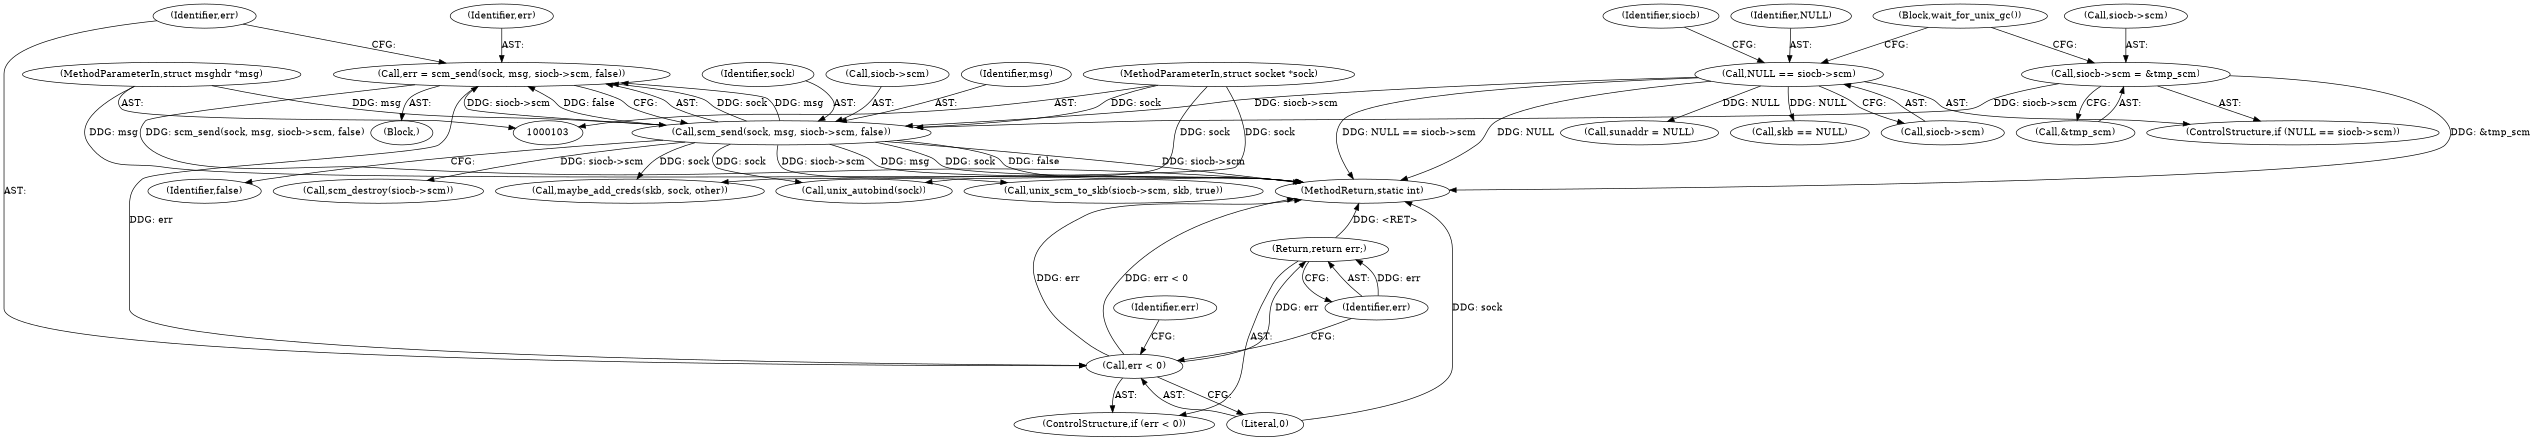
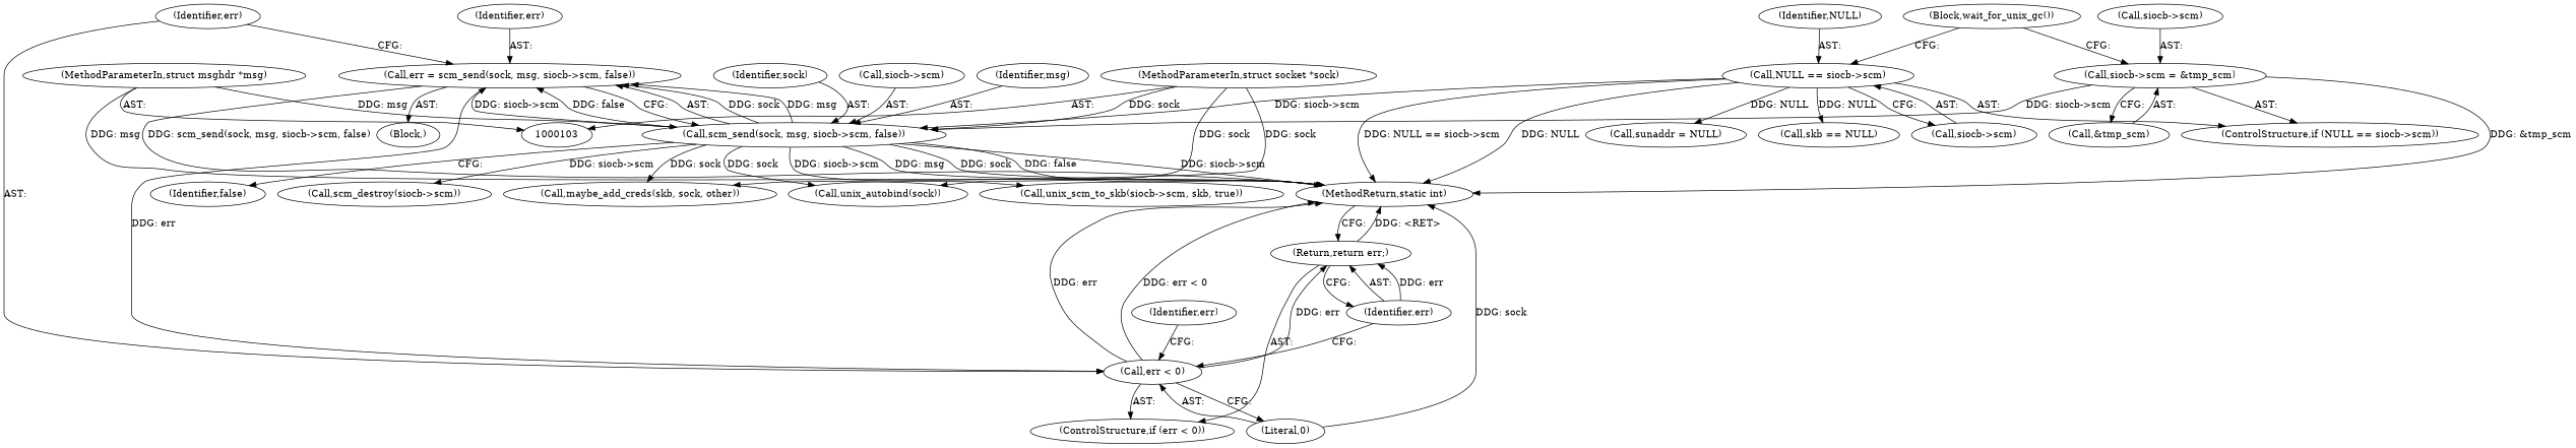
  digraph {
    n1 [label="(Call,err = scm_send(sock, msg, siocb->scm, false))"]
    n2 [label="(Call,scm_send(sock, msg, siocb->scm, false))"]
    n3 [label="(Call,err < 0)"]
    n4 [label="(MethodReturn,static int)"]
    n5 [label="(Block,)"]
    n6 [label="(Identifier,false)"]
    n7 [label="(Call,maybe_add_creds(skb, sock, other))"]
    n8 [label="(Call,scm_destroy(siocb->scm))"]
    n9 [label="(Call,unix_scm_to_skb(siocb->scm, skb, true))"]
    n10 [label="(Call,unix_autobind(sock))"]
    n11 [label="(Return,return err;)"]
    n12 [label="(ControlStructure,if (err < 0))"]
    n13 [label="(Literal,0)"]
    n14 [label="(MethodParameterIn,struct socket *sock)"]
    1000103
    n16 [label="(MethodParameterIn,struct msghdr *msg)"]
    n17 [label="(Call,NULL == siocb->scm)"]
    n18 [label="(Call,sunaddr = NULL)"]
    n19 [label="(Call,skb == NULL)"]
    n20 [label="(Call,siocb->scm)"]
    n21 [label="(ControlStructure,if (NULL == siocb->scm))"]
    n22 [label="(Call,siocb->scm = &tmp_scm)"]
    n23 [label="(Call,&tmp_scm)"]
    n24 [label="(Identifier,err)"]
    n25 [label="(Identifier,err)"]
    n26 [label="(Identifier,sock)"]
    n27 [label="(Call,siocb->scm)"]
    n28 [label="(Call,siocb->scm)"]
-   n29 [label="(Identifier,siocb)"]
    n30 [label="(Identifier,NULL)"]
    n31 [label="(Identifier,msg)"]
    n32 [label="(Identifier,err)"]
    n33 [label="(Block,wait_for_unix_gc())"]
    n34 [label="(Identifier,err)"]
    n1 -> n2 [label="CFG: "]
    n1 -> n3 [label="DDG: err"]
    n1 -> n4 [label="DDG: scm_send(sock, msg, siocb->scm, false)"]
    n1 -> n5 [label="AST: "]
    n2 -> n1 [label="AST: "]
    n2 -> n1 [label="DDG: sock"]
    n2 -> n1 [label="DDG: msg"]
    n2 -> n1 [label="DDG: siocb->scm"]
    n2 -> n1 [label="DDG: false"]
    n2 -> n4 [label="DDG: siocb->scm"]
    n2 -> n4 [label="DDG: msg"]
    n2 -> n4 [label="DDG: sock"]
    n2 -> n4 [label="DDG: false"]
    n2 -> n6 [label="CFG: "]
    n2 -> n7 [label="DDG: sock"]
    n2 -> n8 [label="DDG: siocb->scm"]
    n2 -> n9 [label="DDG: siocb->scm"]
    n2 -> n10 [label="DDG: sock"]
    n3 -> n4 [label="DDG: err"]
    n3 -> n4 [label="DDG: err < 0"]
    n3 -> n11 [label="DDG: err"]
    n3 -> n12 [label="AST: "]
    n3 -> n13 [label="CFG: "]
+   n4 -> n11 [label="CFG: "]
    n11 -> n4 [label="DDG: <RET>"]
    n11 -> n12 [label="AST: "]
    n11 -> n24 [label="CFG: "]
    n13 -> n3 [label="AST: "]
    n13 -> n4 [label="DDG: sock"]
    n14 -> n2 [label="DDG: sock"]
    n14 -> n7 [label="DDG: sock"]
    n14 -> n10 [label="DDG: sock"]
    n14 -> 1000103 [label="AST: "]
    n16 -> n2 [label="DDG: msg"]
    n16 -> n4 [label="DDG: msg"]
    n16 -> 1000103 [label="AST: "]
    n17 -> n2 [label="DDG: siocb->scm"]
    n17 -> n4 [label="DDG: NULL == siocb->scm"]
    n17 -> n4 [label="DDG: NULL"]
    n17 -> n18 [label="DDG: NULL"]
    n17 -> n19 [label="DDG: NULL"]
    n17 -> n20 [label="CFG: "]
    n17 -> n21 [label="AST: "]
    n20 -> n17 [label="AST: "]
    n22 -> n2 [label="DDG: siocb->scm"]
    n22 -> n4 [label="DDG: &tmp_scm"]
    n22 -> n21 [label="AST: "]
    n22 -> n23 [label="CFG: "]
    n23 -> n22 [label="AST: "]
    n24 -> n3 [label="CFG: "]
    n24 -> n11 [label="AST: "]
    n24 -> n11 [label="DDG: err"]
    n25 -> n3 [label="CFG: "]
    n26 -> n2 [label="AST: "]
    n27 -> n22 [label="AST: "]
    n28 -> n2 [label="AST: "]
-   n29 -> n17 [label="CFG: "]
    n30 -> n17 [label="AST: "]
    n31 -> n2 [label="AST: "]
    n32 -> n1 [label="AST: "]
    n33 -> n17 [label="CFG: "]
    n33 -> n22 [label="CFG: "]
    n34 -> n1 [label="CFG: "]
    n34 -> n3 [label="AST: "]
  }
